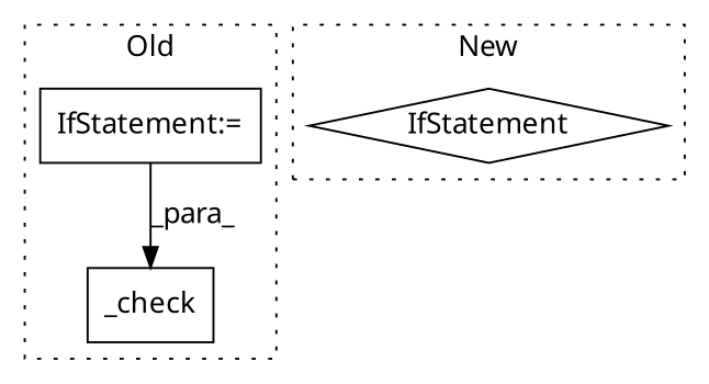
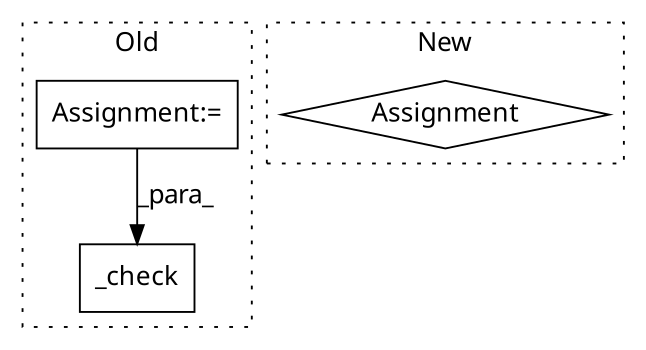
  digraph {
    fontname="Noto Sans"
    node [shape=box fontname="Noto Sans"]
    n1 [a=32 l="7,1" label=_check s="6130,6169"]
-   n2 [a=7 l=1 label="IfStatement:=" s=6046]
-   n3 [a=25 l=3 label=IfStatement s=5013 shape=diamond]
+   n2 [a=7 l=1 label="Assignment:=" s=6046]
+   n3 [a=25 l=3 label=Assignment s=5013 shape=diamond]
    subgraph cluster_1 {
      label=Old
      style=dotted
      n1
      n2
    }
    subgraph cluster_2 {
      label=New
      style=dotted
      n3
    }
    n2 -> n1 [label=_para_ fontname="Noto Sans"]
  }
